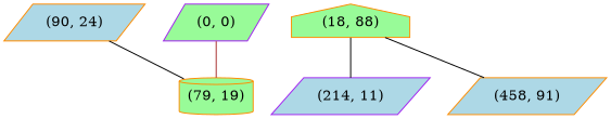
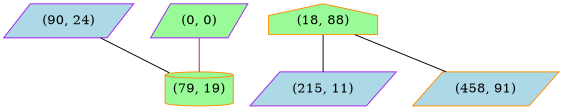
  graph {
    node [color=darkorange fillcolor=palegreen shape=parallelogram style=filled]
    edge [color=black weight=1]
    "(79, 19)" [shape=cylinder]
-   "(90, 24)" [fillcolor=lightblue]
+   "(90, 24)" [color=purple fillcolor=lightblue]
    "(0, 0)" [color=purple]
    "(18, 88)" [shape=house]
-   "(214, 11)" [color=purple fillcolor=lightblue]
+   "(214, 11)" [color=purple fillcolor=lightblue label="(215, 11)"]
    n6 [fillcolor=lightblue label="(458, 91)"]
    "(90, 24)" -- "(79, 19)"
    "(0, 0)" -- "(79, 19)" [color=brown weight=4]
    "(18, 88)" -- "(214, 11)" [weight=2]
    "(18, 88)" -- n6
  }
